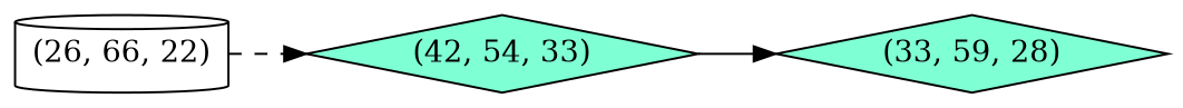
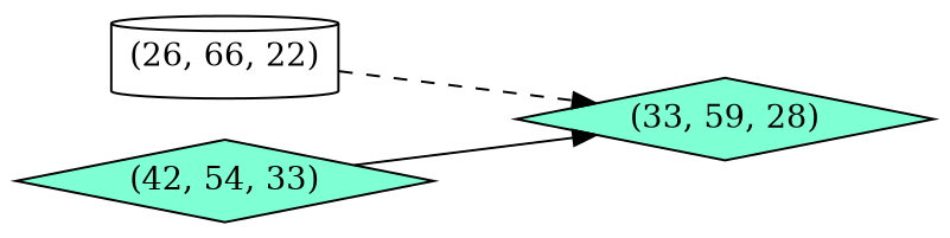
  digraph {
    rankdir=LR
    node [fillcolor=aquamarine shape=diamond style=filled]
    "(26, 66, 22)" [fillcolor=white shape=cylinder]
    "(33, 59, 28)"
    "(42, 54, 33)"
-   "(26, 66, 22)" -> "(42, 54, 33)" [style=dashed]
+   "(26, 66, 22)" -> "(33, 59, 28)" [style=dashed]
    "(42, 54, 33)" -> "(33, 59, 28)" [style=solid]
  }
